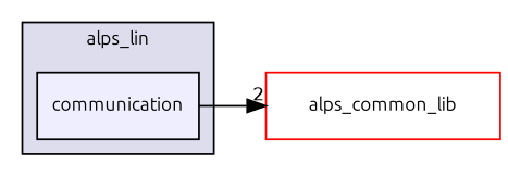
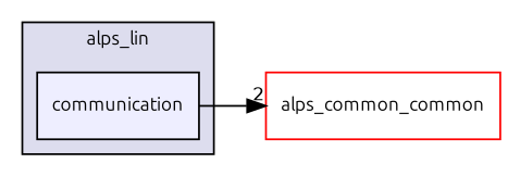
  digraph {
    compound=true
    rankdir=LR
    fontname=Ubuntu
    node [fontname=Ubuntu fontsize=10 shape=box style=filled]
    n1 [fillcolor="#eeeeff" label=communication pencolor=black]
-   n2 [color=red fillcolor=white label=alps_common_lib]
+   n2 [color=red fillcolor=white label=alps_common_common]
    subgraph cluster_1 {
      bgcolor="#ddddee"
      fontsize=10
      label=alps_lin
      pencolor=black
      n1
    }
    n1 -> n2 [headlabel=2 labeldistance=1.5 labelfontname=Helvetica labelfontsize=10 fontname=Ubuntu]
  }
